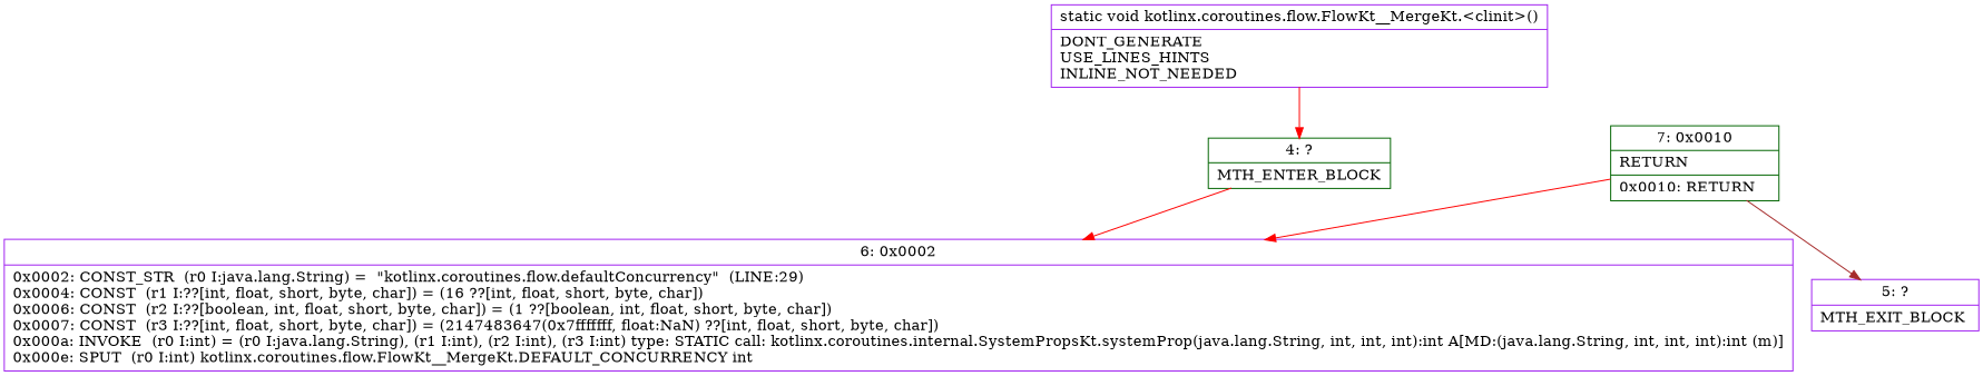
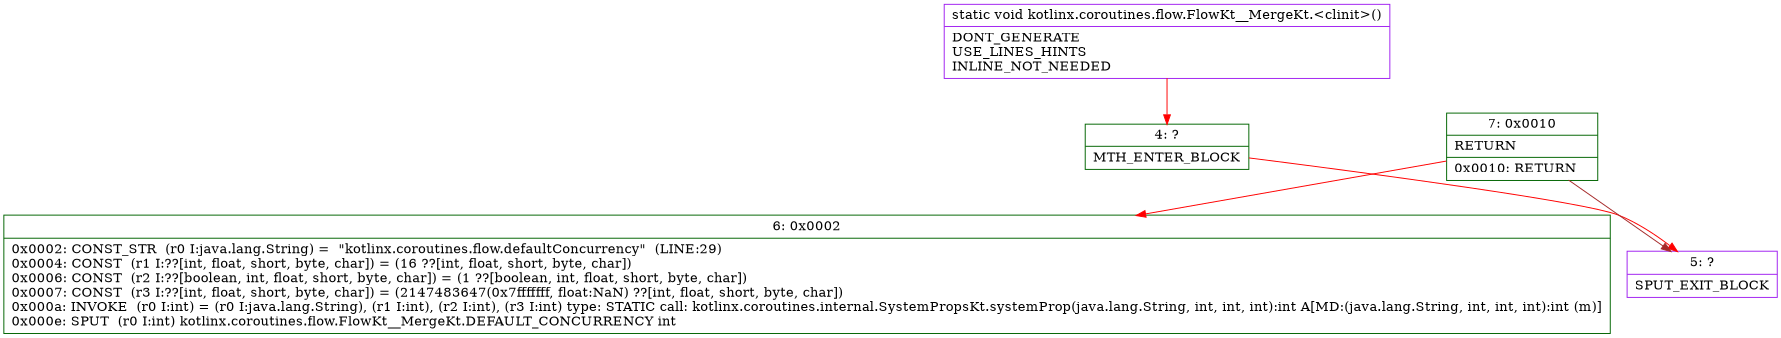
  digraph {
    node [color=darkgreen shape=record]
    edge [color=red]
    n1 [label="{4\:\ ?|MTH_ENTER_BLOCK\l}"]
-   n2 [color=purple label="{6\:\ 0x0002|0x0002: CONST_STR  (r0 I:java.lang.String) =  \"kotlinx.coroutines.flow.defaultConcurrency\"  (LINE:29)\l0x0004: CONST  (r1 I:??[int, float, short, byte, char]) = (16 ??[int, float, short, byte, char]) \l0x0006: CONST  (r2 I:??[boolean, int, float, short, byte, char]) = (1 ??[boolean, int, float, short, byte, char]) \l0x0007: CONST  (r3 I:??[int, float, short, byte, char]) = (2147483647(0x7fffffff, float:NaN) ??[int, float, short, byte, char]) \l0x000a: INVOKE  (r0 I:int) = (r0 I:java.lang.String), (r1 I:int), (r2 I:int), (r3 I:int) type: STATIC call: kotlinx.coroutines.internal.SystemPropsKt.systemProp(java.lang.String, int, int, int):int A[MD:(java.lang.String, int, int, int):int (m)]\l0x000e: SPUT  (r0 I:int) kotlinx.coroutines.flow.FlowKt__MergeKt.DEFAULT_CONCURRENCY int \l}"]
+   n2 [label="{6\:\ 0x0002|0x0002: CONST_STR  (r0 I:java.lang.String) =  \"kotlinx.coroutines.flow.defaultConcurrency\"  (LINE:29)\l0x0004: CONST  (r1 I:??[int, float, short, byte, char]) = (16 ??[int, float, short, byte, char]) \l0x0006: CONST  (r2 I:??[boolean, int, float, short, byte, char]) = (1 ??[boolean, int, float, short, byte, char]) \l0x0007: CONST  (r3 I:??[int, float, short, byte, char]) = (2147483647(0x7fffffff, float:NaN) ??[int, float, short, byte, char]) \l0x000a: INVOKE  (r0 I:int) = (r0 I:java.lang.String), (r1 I:int), (r2 I:int), (r3 I:int) type: STATIC call: kotlinx.coroutines.internal.SystemPropsKt.systemProp(java.lang.String, int, int, int):int A[MD:(java.lang.String, int, int, int):int (m)]\l0x000e: SPUT  (r0 I:int) kotlinx.coroutines.flow.FlowKt__MergeKt.DEFAULT_CONCURRENCY int \l}"]
    n3 [label="{7\:\ 0x0010|RETURN\l|0x0010: RETURN   \l}"]
-   n4 [color=purple label="{5\:\ ?|MTH_EXIT_BLOCK\l}"]
+   n4 [color=purple label="{5\:\ ?|SPUT_EXIT_BLOCK\l}"]
    n5 [color=purple label="{static void kotlinx.coroutines.flow.FlowKt__MergeKt.\<clinit\>()  | DONT_GENERATE\lUSE_LINES_HINTS\lINLINE_NOT_NEEDED\l}"]
-   n1 -> n2
+   n1 -> n4
    n3 -> n2
    n3 -> n4 [color=brown]
    n5 -> n1
  }
